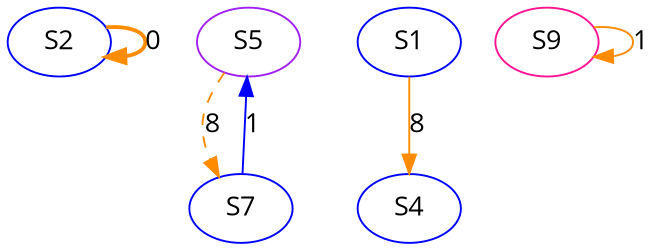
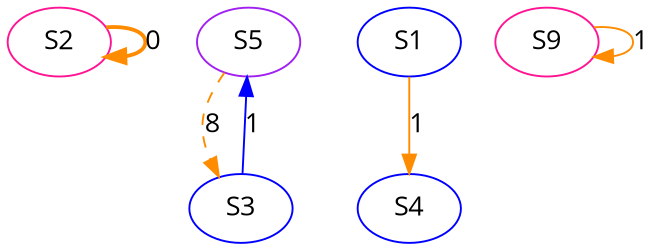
  strict digraph {
    fontname="Open Sans"
    node [color=blue fontname="Open Sans"]
    edge [color=darkorange fontname="Open Sans" style=solid]
-   S2
+   S2 [color=deeppink]
    S5 [color=purple]
-   S3 [label=S7]
+   S3
    S1
    S4
    n6 [color=deeppink label=S9]
    S2 -> S2 [label=0 style=bold]
    S5 -> S3 [label=8 style=dashed]
    S3 -> S5 [color=blue label=1]
-   S1 -> S4 [label=8]
+   S1 -> S4 [label=1]
    n6 -> n6 [label=1]
  }
